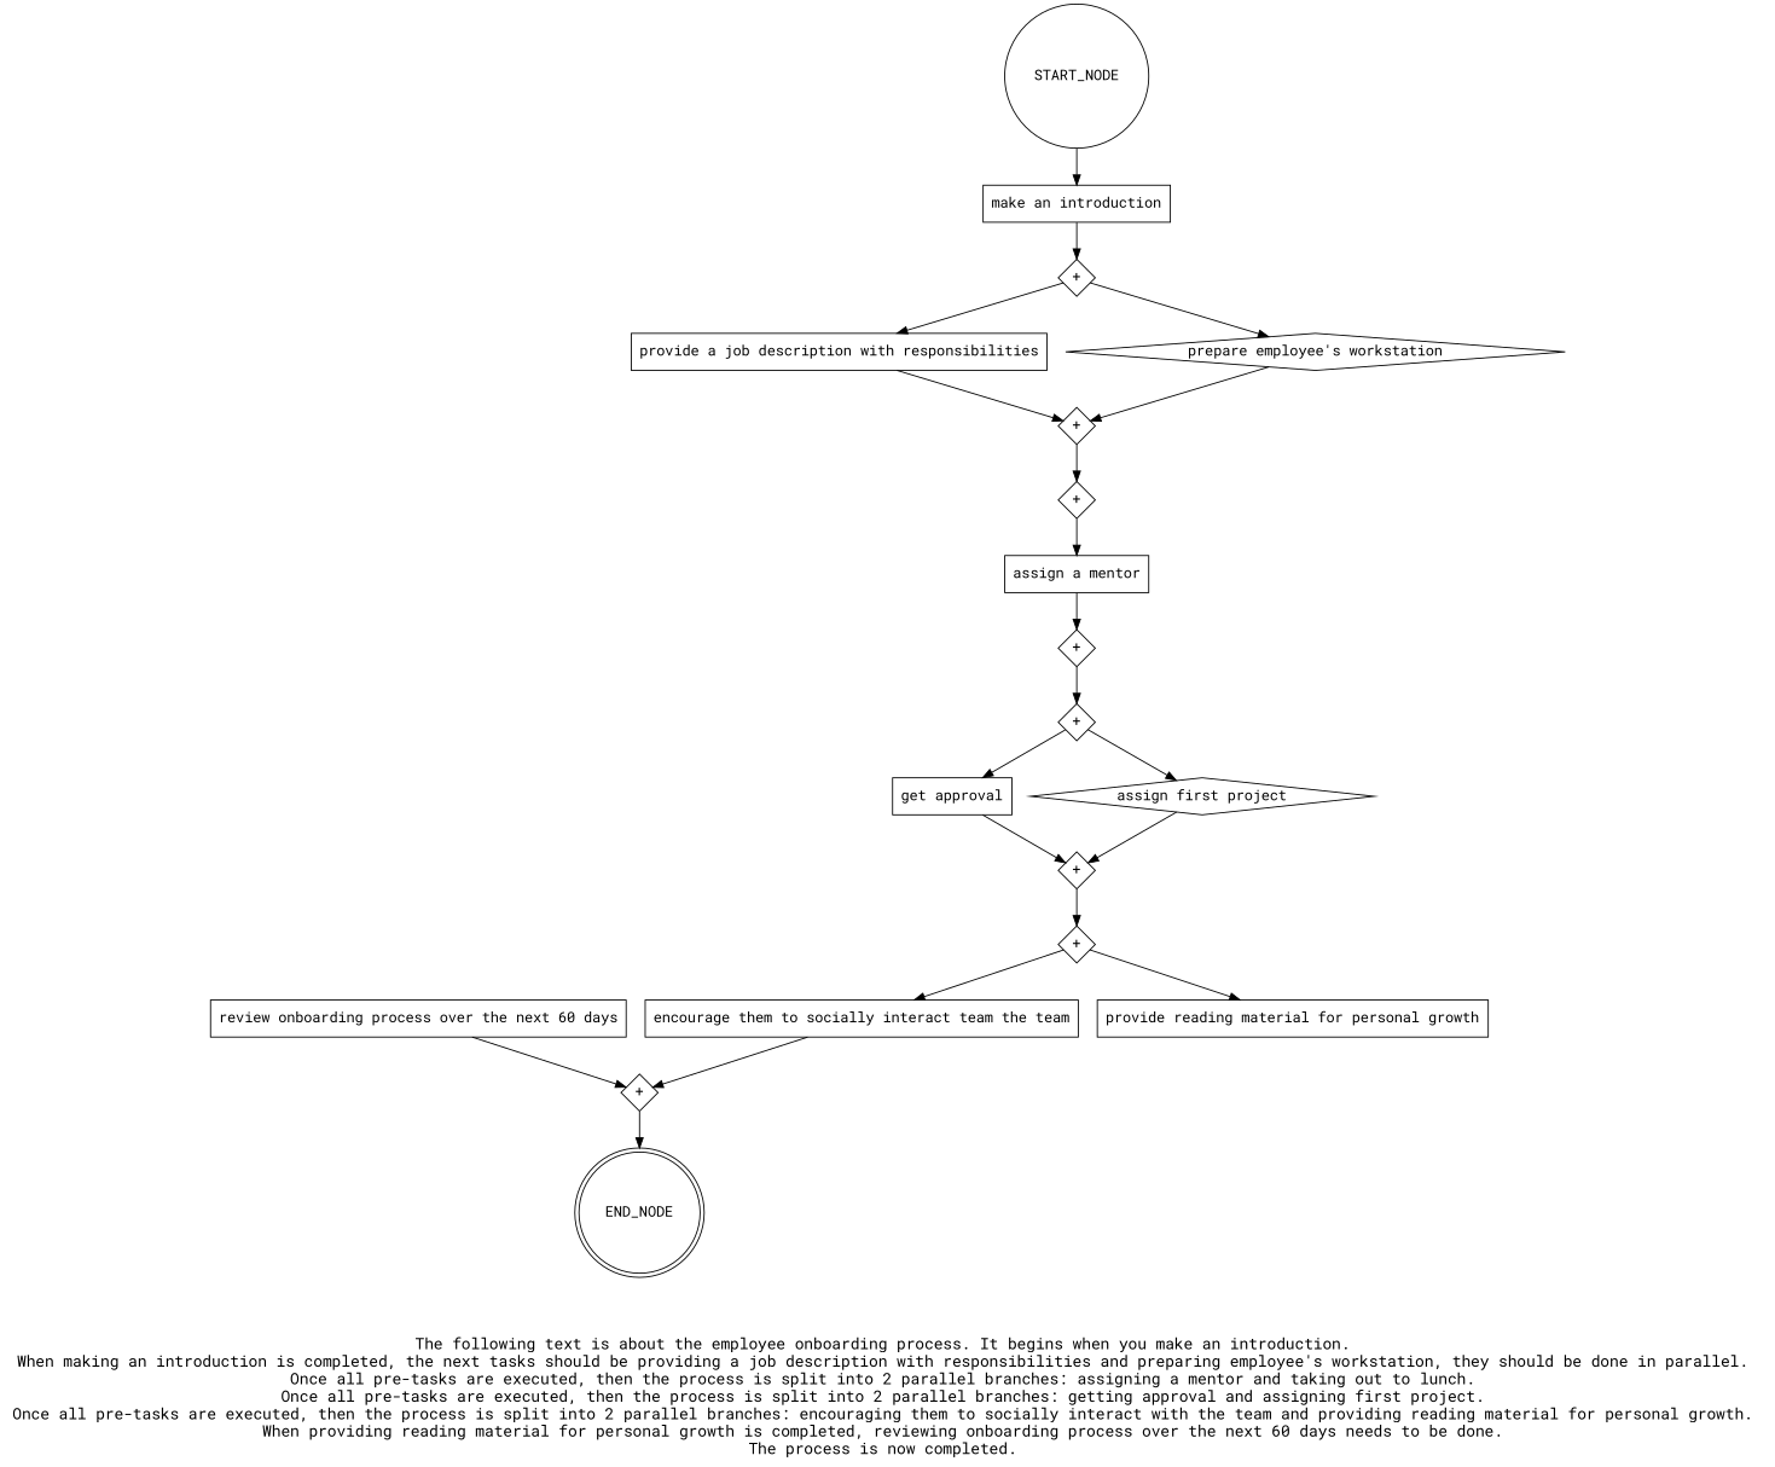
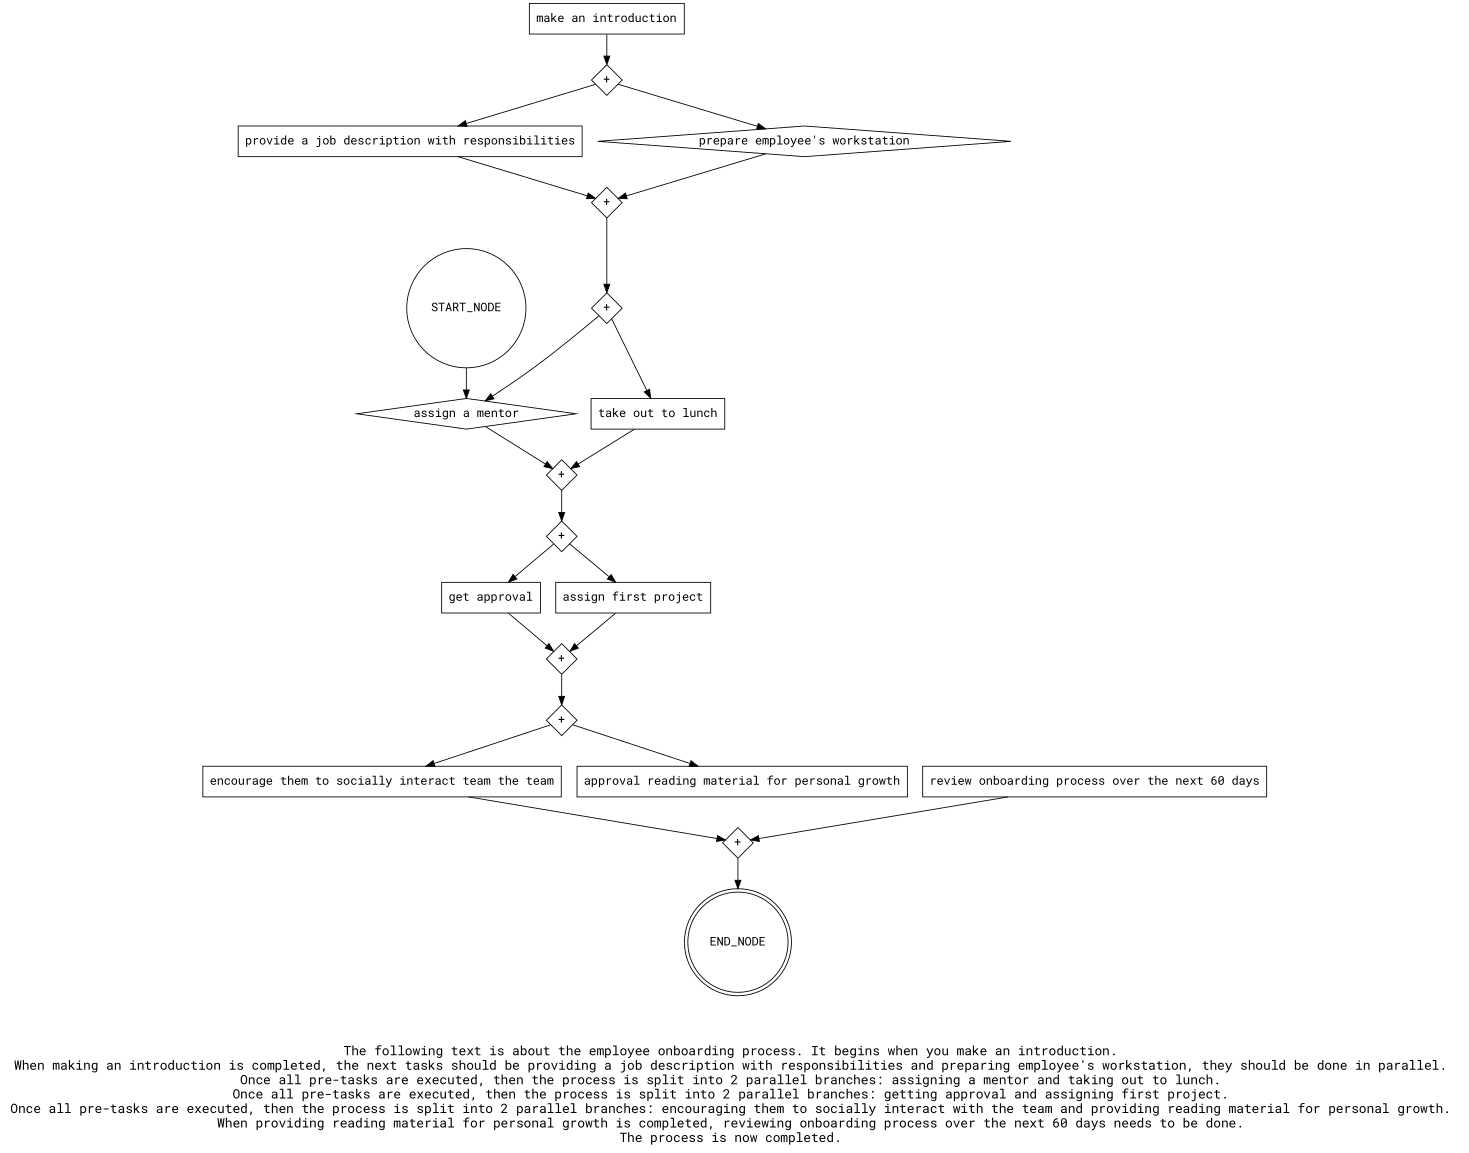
  digraph {
    fontname="Roboto Mono"
    fontsize=15
    label="\n\n\nThe following text is about the employee onboarding process. It begins when you make an introduction. \nWhen making an introduction is completed, the next tasks should be providing a job description with responsibilities and preparing employee's workstation, they should be done in parallel. \nOnce all pre-tasks are executed, then the process is split into 2 parallel branches: assigning a mentor and taking out to lunch. \nOnce all pre-tasks are executed, then the process is split into 2 parallel branches: getting approval and assigning first project. \nOnce all pre-tasks are executed, then the process is split into 2 parallel branches: encouraging them to socially interact with the team and providing reading material for personal growth. \nWhen providing reading material for personal growth is completed, reviewing onboarding process over the next 60 days needs to be done. \nThe process is now completed. \n"
    rankdir=TB
    node [fontname="Roboto Mono" shape=box]
    edge [fontname="Roboto Mono"]
    "make an introduction"
    n2 [fixedsize=true label="+" shape=diamond width=0.5]
    "provide a job description with responsibilities"
    "prepare employee's workstation" [shape=diamond]
    n5 [fixedsize=true label="+" shape=diamond width=0.5]
    n6 [fixedsize=true label="+" shape=diamond width=0.5]
-   "assign a mentor"
+   "assign a mentor" [shape=diamond]
+   "take out to lunch"
    n9 [fixedsize=true label="+" shape=diamond width=0.5]
    n10 [fixedsize=true label="+" shape=diamond width=0.5]
    "get approval"
-   "assign first project" [shape=diamond]
+   "assign first project"
    n13 [fixedsize=true label="+" shape=diamond width=0.5]
    n14 [fixedsize=true label="+" shape=diamond width=0.5]
    n15 [label="encourage them to socially interact team the team"]
-   "provide reading material for personal growth"
+   "provide reading material for personal growth" [label="approval reading material for personal growth"]
    n17 [fixedsize=true label="+" shape=diamond width=0.5]
    "review onboarding process over the next 60 days"
    END_NODE [shape=doublecircle width=0.2]
    START_NODE [shape=circle width=0.3]
    subgraph sub_1 {
      "make an introduction"
      n2
      "provide a job description with responsibilities"
      "prepare employee's workstation"
      n5
      n6
      "assign a mentor"
+     "take out to lunch"
      n9
      n10
      "get approval"
      "assign first project"
      n13
      n14
      n15
      "provide reading material for personal growth"
      n17
      "review onboarding process over the next 60 days"
    }
    "make an introduction" -> n2
    n2 -> "provide a job description with responsibilities"
    n2 -> "prepare employee's workstation"
    "provide a job description with responsibilities" -> n5
    "prepare employee's workstation" -> n5
    n5 -> n6
    n6 -> "assign a mentor"
+   n6 -> "take out to lunch"
    "assign a mentor" -> n9
+   "take out to lunch" -> n9
    n9 -> n10
    n10 -> "get approval"
    n10 -> "assign first project"
    "get approval" -> n13
    "assign first project" -> n13
    n13 -> n14
    n14 -> n15
    n14 -> "provide reading material for personal growth"
    n15 -> n17
    n17 -> END_NODE
    "review onboarding process over the next 60 days" -> n17
-   START_NODE -> "make an introduction"
+   START_NODE -> "assign a mentor"
  }
